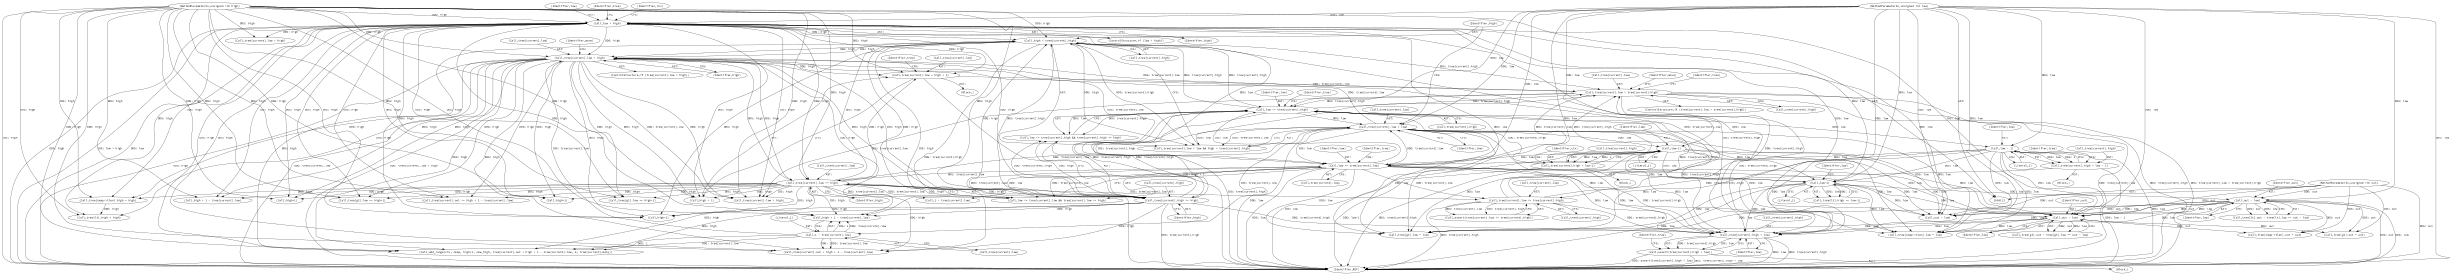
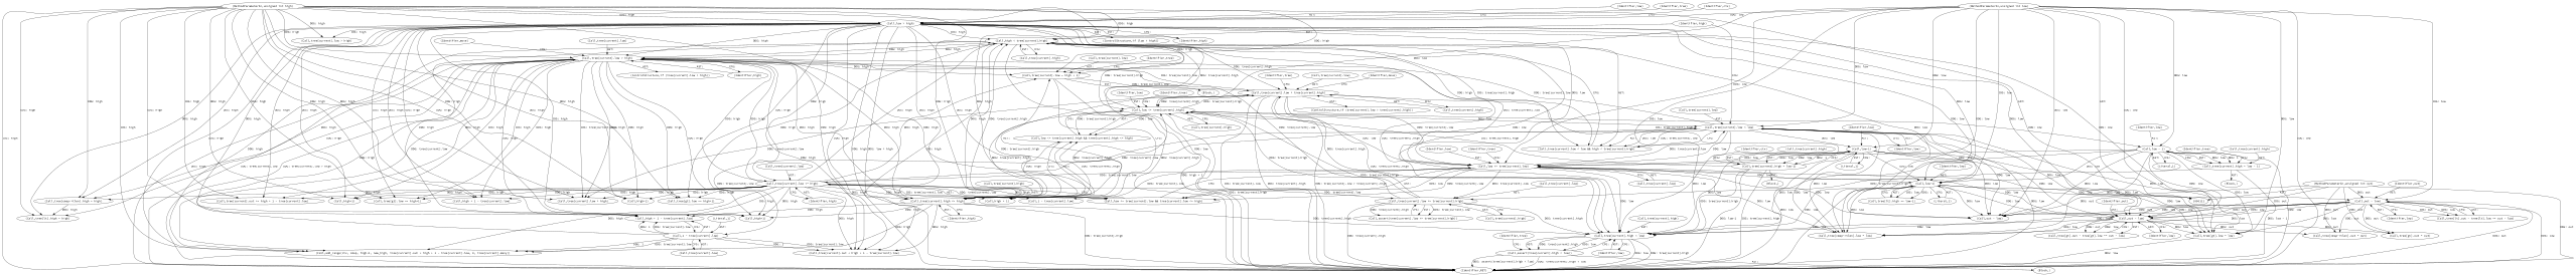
  digraph {
    fontname="Source Code Pro"
    node [fontname="Source Code Pro"]
    edge [fontname="Source Code Pro"]
    n1 [label="(Call,tree[current].high < low)"]
    n2 [label="(Call,assert(tree[current].high < low))"]
    n3 [label="(Identifier,RET)"]
    n4 [label="(Identifier,low)"]
    n5 [label="(Block,)"]
    n6 [label="(Call,high < tree[current].high)"]
    n7 [label="(Call,tree[current].low > high)"]
    n8 [label="(Call,tree[current].low > tree[current].high)"]
    n9 [label="(Call,low <= tree[current].high)"]
    n10 [label="(Call,high + 1 - tree[current].low)"]
    n11 [label="(Call,tree[current].low < low && high < tree[current].high)"]
    n12 [label="(Call,high+1)"]
    n13 [label="(Call,add_range(ctx, cmap, high+1, new_high, tree[current].out + high + 1 - tree[current].low, 0, tree[current].many))"]
    n14 [label="(Call,tree[current].high)"]
    n15 [label="(Call,tree[current].out + high + 1 - tree[current].low)"]
    n16 [label="(Call,tree[current].low = high + 1)"]
    n17 [label="(Call,tree[current].low <= high)"]
    n18 [label="(Call,low <= tree[current].low)"]
    n19 [label="(Call,tree[current].high <= high)"]
    n20 [label="(Call,high + 1)"]
    n21 [label="(Call,tree[current].low > high)"]
    n22 [label="(Call,tree[current].out += high + 1 - tree[current].low)"]
    n23 [label="(Call,high+1)"]
    n24 [label="(Call,tree[gt].low == high+1)"]
    n25 [label="(Call,high + 1 - tree[current].low)"]
    n26 [label="(Call,tree[lt].high = high)"]
    n27 [label="(Call,high+1)"]
    n28 [label="(Call,tree[gt].low == high+1)"]
    n29 [label="(Call,tree[cmap->tlen].high = high)"]
    n30 [label="(ControlStructure,if (tree[current].low > high))"]
    n31 [label="(Identifier,high)"]
    n32 [label="(ControlStructure,if (tree[current].low > tree[current].high))"]
    n33 [label="(Call,tree[current].high)"]
    n34 [label="(Call,tree[current].low < low)"]
    n35 [label="(Call,low - 1)"]
    n36 [label="(Call,tree[current].high)"]
    n37 [label="(Call,low <= tree[current].high && tree[current].high <= high)"]
    n38 [label="(Call,1 - tree[current].low)"]
    n39 [label="(Call,low > high)"]
    n40 [label="(Call,low-1)"]
    n41 [label="(Call,out - low)"]
    n42 [label="(Call,tree[gt].low = low)"]
    n43 [label="(Call,tree[current].low > high)"]
    n44 [label="(Call,tree[cmap->tlen].low = low)"]
    n45 [label="(ControlStructure,if (low > high))"]
    n46 [label="(Identifier,high)"]
    n47 [label="(Call,out - low)"]
    n48 [label="(Block,)"]
    n49 [label="(Call,tree[current].low <= tree[current].high)"]
    n50 [label="(Identifier,high)"]
    n51 [label="(Call,1 - tree[current].low)"]
    n52 [label="(Call,low <= tree[current].low && tree[current].low <= high)"]
    n53 [label="(Call,tree[current].low)"]
    n54 [label="(Identifier,high)"]
    n55 [label="(Call,out - low)"]
    n56 [label="(Literal,1)"]
    n57 [label="(Call,tree[lt].high == low-1)"]
    n58 [label="(Identifier,low)"]
    n59 [label="(Call,tree[cmap->tlen].out = out)"]
    n60 [label="(Call,tree[gt].out - tree[gt].low == out - low)"]
    n61 [label="(Call,tree[gt].out = out)"]
    n62 [label="(MethodParameterIn,unsigned int low)"]
    n63 [label="(Call,low-1)"]
    1000111
    n65 [label="(Call,tree[current].high = low-1)"]
    n66 [label="(Literal,1)"]
    n67 [label="(Identifier,low)"]
    n68 [label="(Call,tree[current].high = low - 1)"]
    n69 [label="(Literal,1)"]
    n70 [label="(Identifier,low)"]
    n71 [label="(Call,tree[lt].out - tree[lt].low == out - low)"]
    n72 [label="(MethodParameterIn,unsigned int high)"]
    n73 [label="(Call,tree[current].high)"]
    n74 [label="(Call,assert(tree[current].low <= tree[current].high))"]
    n75 [label="(Block,)"]
    n76 [label="(Call,tree[current].low)"]
    n77 [label="(Block,)"]
    n78 [label="(MethodParameterIn,unsigned int out)"]
    n79 [label="(Identifier,low)"]
    n80 [label="(Identifier,high)"]
    n81 [label="(Identifier,out)"]
    n82 [label="(Call,tree[current].low)"]
    n83 [label="(Identifier,low)"]
    n84 [label="(Identifier,low)"]
    n85 [label="(Identifier,low)"]
    n86 [label="(Identifier,tree)"]
    n87 [label="(Identifier,tree)"]
    n88 [label="(Call,tree[current].low)"]
    n89 [label="(Call,tree[current].low)"]
    n90 [label="(Call,tree[current].low)"]
    n91 [label="(Identifier,out)"]
    n92 [label="(Identifier,tree)"]
    n93 [label="(Identifier,low)"]
    n94 [label="(Identifier,low)"]
    n95 [label="(Identifier,tree)"]
    n96 [label="(Call,tree[current].high)"]
    n97 [label="(Call,tree[current].high)"]
    n98 [label="(Call,tree[current].low)"]
    n99 [label="(Identifier,move)"]
    n100 [label="(Identifier,ctx)"]
    n101 [label="(Call,tree[current].low)"]
    n102 [label="(Identifier,ctx)"]
    n103 [label="(Call,tree[current].high)"]
    n104 [label="(Call,tree[current].high)"]
    n105 [label="(Identifier,tree)"]
    n106 [label="(Identifier,tree)"]
    n107 [label="(Identifier,move)"]
    n108 [label="(Literal,1)"]
    n109 [label="(Identifier,tree)"]
    n1 -> n2 [label="AST: "]
    n1 -> n2 [label="DDG: tree[current].high"]
    n1 -> n2 [label="DDG: low"]
    n1 -> n3 [label="DDG: low"]
    n1 -> n3 [label="DDG: tree[current].high"]
    n1 -> n4 [label="CFG: "]
    n2 -> n1 [label="CFG: "]
    n2 -> n3 [label="DDG: tree[current].high < low"]
    n2 -> n3 [label="DDG: assert(tree[current].high < low)"]
    n2 -> n5 [label="AST: "]
    n4 -> n1 [label="AST: "]
    n6 -> n1 [label="DDG: tree[current].high"]
    n6 -> n3 [label="DDG: tree[current].high"]
    n6 -> n7 [label="DDG: high"]
    n6 -> n8 [label="DDG: tree[current].high"]
    n6 -> n9 [label="DDG: tree[current].high"]
    n6 -> n10 [label="DDG: high"]
    n6 -> n11 [label="AST: "]
    n6 -> n11 [label="DDG: high"]
    n6 -> n11 [label="DDG: tree[current].high"]
    n6 -> n12 [label="DDG: high"]
    n6 -> n13 [label="DDG: high"]
    n6 -> n14 [label="CFG: "]
    n6 -> n15 [label="DDG: high"]
    n7 -> n3 [label="DDG: high"]
    n7 -> n3 [label="DDG: tree[current].low"]
    n7 -> n3 [label="DDG: tree[current].low > high"]
    n7 -> n6 [label="DDG: high"]
    n7 -> n10 [label="DDG: high"]
    n7 -> n12 [label="DDG: high"]
    n7 -> n13 [label="DDG: high"]
    n7 -> n15 [label="DDG: high"]
    n7 -> n16 [label="DDG: high"]
    n7 -> n17 [label="DDG: high"]
    n7 -> n18 [label="DDG: tree[current].low"]
    n7 -> n19 [label="DDG: high"]
    n7 -> n20 [label="DDG: high"]
    n7 -> n21 [label="DDG: tree[current].low"]
    n7 -> n21 [label="DDG: high"]
    n7 -> n22 [label="DDG: high"]
    n7 -> n23 [label="DDG: high"]
    n7 -> n24 [label="DDG: high"]
    n7 -> n25 [label="DDG: high"]
    n7 -> n26 [label="DDG: high"]
    n7 -> n27 [label="DDG: high"]
    n7 -> n28 [label="DDG: high"]
    n7 -> n29 [label="DDG: high"]
    n7 -> n30 [label="AST: "]
    n7 -> n31 [label="CFG: "]
    n8 -> n1 [label="DDG: tree[current].high"]
    n8 -> n3 [label="DDG: tree[current].low"]
    n8 -> n3 [label="DDG: tree[current].high"]
    n8 -> n3 [label="DDG: tree[current].low > tree[current].high"]
    n8 -> n7 [label="DDG: tree[current].low"]
    n8 -> n9 [label="DDG: tree[current].high"]
    n8 -> n18 [label="DDG: tree[current].low"]
    n8 -> n21 [label="DDG: tree[current].low"]
    n8 -> n32 [label="AST: "]
    n8 -> n33 [label="CFG: "]
    n9 -> n1 [label="DDG: tree[current].high"]
    n9 -> n3 [label="DDG: tree[current].high"]
    n9 -> n6 [label="DDG: tree[current].high"]
    n9 -> n8 [label="DDG: tree[current].high"]
    n9 -> n19 [label="DDG: tree[current].high"]
    n9 -> n34 [label="DDG: low"]
    n9 -> n35 [label="DDG: low"]
    n9 -> n36 [label="CFG: "]
    n9 -> n37 [label="AST: "]
    n9 -> n37 [label="DDG: low"]
    n9 -> n37 [label="DDG: tree[current].high"]
    n10 -> n38 [label="CFG: "]
    n11 -> n6 [label="CFG: "]
    n11 -> n34 [label="CFG: "]
    n14 -> n6 [label="AST: "]
    n16 -> n3 [label="DDG: high + 1"]
    n16 -> n8 [label="DDG: tree[current].low"]
    n16 -> n20 [label="CFG: "]
    n16 -> n48 [label="AST: "]
    n17 -> n6 [label="DDG: high"]
    n17 -> n7 [label="DDG: high"]
    n17 -> n10 [label="DDG: high"]
    n17 -> n12 [label="DDG: high"]
    n17 -> n13 [label="DDG: high"]
    n17 -> n15 [label="DDG: high"]
    n17 -> n16 [label="DDG: high"]
    n17 -> n19 [label="DDG: high"]
    n17 -> n20 [label="DDG: high"]
    n17 -> n21 [label="DDG: high"]
    n17 -> n22 [label="DDG: high"]
    n17 -> n23 [label="DDG: high"]
    n17 -> n24 [label="DDG: high"]
    n17 -> n25 [label="DDG: high"]
    n17 -> n27 [label="DDG: high"]
    n17 -> n28 [label="DDG: high"]
    n17 -> n29 [label="DDG: high"]
    n17 -> n34 [label="DDG: tree[current].low"]
    n17 -> n49 [label="DDG: tree[current].low"]
    n17 -> n50 [label="CFG: "]
    n17 -> n51 [label="DDG: tree[current].low"]
    n17 -> n52 [label="AST: "]
    n17 -> n52 [label="DDG: tree[current].low"]
    n17 -> n52 [label="DDG: high"]
    n18 -> n1 [label="DDG: low"]
-   n18 -> n3 [label="DDG: low"]
+   n42 -> n3 [label="DDG: low"]
    n18 -> n9 [label="DDG: low"]
    n18 -> n17 [label="DDG: tree[current].low"]
    n18 -> n34 [label="DDG: tree[current].low"]
    n18 -> n40 [label="DDG: low"]
    n18 -> n41 [label="DDG: low"]
    n18 -> n42 [label="DDG: low"]
    n18 -> n44 [label="DDG: low"]
    n18 -> n47 [label="DDG: low"]
    n18 -> n49 [label="DDG: tree[current].low"]
    n18 -> n51 [label="DDG: tree[current].low"]
    n18 -> n52 [label="AST: "]
    n18 -> n52 [label="DDG: low"]
    n18 -> n52 [label="DDG: tree[current].low"]
    n18 -> n53 [label="CFG: "]
    n19 -> n1 [label="DDG: tree[current].high"]
    n19 -> n3 [label="DDG: tree[current].high"]
    n19 -> n6 [label="DDG: high"]
    n19 -> n6 [label="DDG: tree[current].high"]
    n19 -> n7 [label="DDG: high"]
    n19 -> n8 [label="DDG: tree[current].high"]
    n19 -> n9 [label="DDG: tree[current].high"]
    n19 -> n10 [label="DDG: high"]
    n19 -> n12 [label="DDG: high"]
    n19 -> n13 [label="DDG: high"]
    n19 -> n15 [label="DDG: high"]
    n19 -> n37 [label="AST: "]
    n19 -> n37 [label="DDG: tree[current].high"]
    n19 -> n37 [label="DDG: high"]
    n19 -> n54 [label="CFG: "]
    n20 -> n16 [label="AST: "]
    n29 -> n26 [label="DDG: high"]
    n31 -> n7 [label="AST: "]
    n33 -> n8 [label="AST: "]
    n34 -> n1 [label="DDG: low"]
    n34 -> n3 [label="DDG: low"]
    n34 -> n7 [label="DDG: tree[current].low"]
    n34 -> n11 [label="AST: "]
    n34 -> n11 [label="DDG: tree[current].low"]
    n34 -> n11 [label="DDG: low"]
    n34 -> n18 [label="DDG: low"]
    n34 -> n38 [label="DDG: tree[current].low"]
    n34 -> n40 [label="DDG: low"]
    n34 -> n41 [label="DDG: low"]
    n34 -> n42 [label="DDG: low"]
    n34 -> n44 [label="DDG: low"]
    n34 -> n47 [label="DDG: low"]
    n34 -> n63 [label="DDG: low"]
    n34 -> n67 [label="CFG: "]
    n35 -> n1 [label="DDG: low"]
    n35 -> n3 [label="DDG: low"]
    n35 -> n18 [label="DDG: low"]
    n35 -> n40 [label="DDG: low"]
    n35 -> n41 [label="DDG: low"]
    n35 -> n42 [label="DDG: low"]
    n35 -> n44 [label="DDG: low"]
    n35 -> n47 [label="DDG: low"]
    n35 -> n68 [label="AST: "]
    n35 -> n68 [label="DDG: low"]
    n35 -> n68 [label="DDG: 1"]
    n35 -> n69 [label="CFG: "]
    n36 -> n9 [label="AST: "]
    n37 -> n9 [label="CFG: "]
    n37 -> n19 [label="CFG: "]
    n38 -> n7 [label="DDG: tree[current].low"]
    n38 -> n10 [label="AST: "]
    n38 -> n10 [label="DDG: 1"]
    n38 -> n10 [label="DDG: tree[current].low"]
    n38 -> n13 [label="DDG: 1"]
    n38 -> n13 [label="DDG: tree[current].low"]
    n38 -> n15 [label="DDG: 1"]
    n38 -> n15 [label="DDG: tree[current].low"]
    n38 -> n76 [label="CFG: "]
    n39 -> n1 [label="DDG: low"]
    n39 -> n3 [label="DDG: high"]
    n39 -> n3 [label="DDG: low > high"]
    n39 -> n3 [label="DDG: low"]
    n39 -> n6 [label="DDG: high"]
    n39 -> n7 [label="DDG: high"]
    n39 -> n10 [label="DDG: high"]
    n39 -> n12 [label="DDG: high"]
    n39 -> n13 [label="DDG: high"]
    n39 -> n15 [label="DDG: high"]
    n39 -> n16 [label="DDG: high"]
    n39 -> n17 [label="DDG: high"]
    n39 -> n18 [label="DDG: low"]
    n39 -> n19 [label="DDG: high"]
    n39 -> n20 [label="DDG: high"]
    n39 -> n21 [label="DDG: high"]
    n39 -> n22 [label="DDG: high"]
    n39 -> n23 [label="DDG: high"]
    n39 -> n24 [label="DDG: high"]
    n39 -> n25 [label="DDG: high"]
    n39 -> n26 [label="DDG: high"]
    n39 -> n27 [label="DDG: high"]
    n39 -> n28 [label="DDG: high"]
    n39 -> n29 [label="DDG: high"]
    n39 -> n40 [label="DDG: low"]
    n39 -> n41 [label="DDG: low"]
    n39 -> n42 [label="DDG: low"]
    n39 -> n43 [label="DDG: high"]
    n39 -> n44 [label="DDG: low"]
    n39 -> n45 [label="AST: "]
    n39 -> n46 [label="CFG: "]
    n39 -> n47 [label="DDG: low"]
    n40 -> n1 [label="DDG: low"]
    n40 -> n3 [label="DDG: low"]
    n40 -> n41 [label="DDG: low"]
    n40 -> n42 [label="DDG: low"]
    n40 -> n44 [label="DDG: low"]
    n40 -> n47 [label="DDG: low"]
    n40 -> n55 [label="DDG: low"]
    n40 -> n56 [label="CFG: "]
    n40 -> n57 [label="AST: "]
    n40 -> n57 [label="DDG: low"]
    n40 -> n57 [label="DDG: 1"]
    n41 -> n1 [label="DDG: low"]
    n41 -> n42 [label="DDG: low"]
    n41 -> n44 [label="DDG: low"]
    n41 -> n58 [label="CFG: "]
    n41 -> n59 [label="DDG: out"]
    n41 -> n60 [label="AST: "]
    n41 -> n60 [label="DDG: out"]
    n41 -> n60 [label="DDG: low"]
    n41 -> n61 [label="DDG: out"]
    n46 -> n39 [label="AST: "]
    n49 -> n1 [label="DDG: tree[current].high"]
    n49 -> n3 [label="DDG: tree[current].high"]
    n49 -> n7 [label="DDG: tree[current].low"]
    n49 -> n8 [label="DDG: tree[current].high"]
    n49 -> n9 [label="DDG: tree[current].high"]
    n49 -> n73 [label="CFG: "]
    n49 -> n74 [label="AST: "]
    n49 -> n74 [label="DDG: tree[current].low"]
    n49 -> n74 [label="DDG: tree[current].high"]
    n50 -> n17 [label="AST: "]
    n52 -> n17 [label="CFG: "]
    n52 -> n18 [label="CFG: "]
    n53 -> n18 [label="AST: "]
    n54 -> n19 [label="AST: "]
    n55 -> n1 [label="DDG: low"]
    n55 -> n3 [label="DDG: out"]
    n55 -> n3 [label="DDG: low"]
    n55 -> n41 [label="DDG: out"]
    n55 -> n41 [label="DDG: low"]
    n55 -> n42 [label="DDG: low"]
    n55 -> n44 [label="DDG: low"]
    n55 -> n47 [label="DDG: out"]
    n55 -> n47 [label="DDG: low"]
    n55 -> n59 [label="DDG: out"]
    n55 -> n61 [label="DDG: out"]
    n55 -> n70 [label="CFG: "]
    n55 -> n71 [label="AST: "]
    n55 -> n71 [label="DDG: out"]
    n55 -> n71 [label="DDG: low"]
    n56 -> n40 [label="AST: "]
    n57 -> n40 [label="CFG: "]
    n58 -> n41 [label="AST: "]
    n60 -> n41 [label="CFG: "]
    n62 -> n1 [label="DDG: low"]
    n62 -> n3 [label="DDG: low"]
    n62 -> n9 [label="DDG: low"]
    n62 -> n18 [label="DDG: low"]
    n62 -> n34 [label="DDG: low"]
    n62 -> n35 [label="DDG: low"]
    n62 -> n39 [label="DDG: low"]
    n62 -> n40 [label="DDG: low"]
    n62 -> n41 [label="DDG: low"]
    n62 -> n42 [label="DDG: low"]
    n62 -> n44 [label="DDG: low"]
    n62 -> n47 [label="DDG: low"]
    n62 -> n55 [label="DDG: low"]
    n62 -> n63 [label="DDG: low"]
    n62 -> 1000111 [label="AST: "]
    n63 -> n1 [label="DDG: low"]
    n63 -> n3 [label="DDG: low"]
    n63 -> n18 [label="DDG: low"]
    n63 -> n40 [label="DDG: low"]
    n63 -> n41 [label="DDG: low"]
    n63 -> n42 [label="DDG: low"]
    n63 -> n44 [label="DDG: low"]
    n63 -> n47 [label="DDG: low"]
    n63 -> n65 [label="AST: "]
    n63 -> n65 [label="DDG: low"]
    n63 -> n65 [label="DDG: 1"]
    n63 -> n66 [label="CFG: "]
    n65 -> n1 [label="DDG: tree[current].high"]
    n65 -> n3 [label="DDG: low-1"]
    n65 -> n3 [label="DDG: tree[current].high"]
    n65 -> n8 [label="DDG: tree[current].high"]
    n65 -> n9 [label="DDG: tree[current].high"]
    n65 -> n63 [label="CFG: "]
    n65 -> n75 [label="AST: "]
    n66 -> n63 [label="AST: "]
    n67 -> n34 [label="AST: "]
    n68 -> n3 [label="DDG: low - 1"]
    n68 -> n35 [label="CFG: "]
    n68 -> n49 [label="DDG: tree[current].high"]
    n68 -> n77 [label="AST: "]
    n69 -> n35 [label="AST: "]
    n70 -> n55 [label="AST: "]
    n71 -> n55 [label="CFG: "]
    n72 -> n3 [label="DDG: high"]
    n72 -> n6 [label="DDG: high"]
    n72 -> n7 [label="DDG: high"]
    n72 -> n10 [label="DDG: high"]
    n72 -> n12 [label="DDG: high"]
    n72 -> n13 [label="DDG: high"]
    n72 -> n15 [label="DDG: high"]
    n72 -> n16 [label="DDG: high"]
-   n72 -> n17 [label="DDG: high"]
    n72 -> n19 [label="DDG: high"]
    n72 -> n20 [label="DDG: high"]
    n72 -> n21 [label="DDG: high"]
    n72 -> n22 [label="DDG: high"]
    n72 -> n23 [label="DDG: high"]
    n72 -> n24 [label="DDG: high"]
    n72 -> n25 [label="DDG: high"]
    n72 -> n26 [label="DDG: high"]
    n72 -> n27 [label="DDG: high"]
    n72 -> n28 [label="DDG: high"]
    n72 -> n29 [label="DDG: high"]
    n72 -> n39 [label="DDG: high"]
    n72 -> n43 [label="DDG: high"]
    n72 -> 1000111 [label="AST: "]
    n73 -> n49 [label="AST: "]
    n74 -> n49 [label="CFG: "]
    n76 -> n38 [label="AST: "]
    n78 -> n3 [label="DDG: out"]
    n78 -> n41 [label="DDG: out"]
    n78 -> n47 [label="DDG: out"]
    n78 -> n55 [label="DDG: out"]
    n78 -> n59 [label="DDG: out"]
    n78 -> n61 [label="DDG: out"]
    n78 -> 1000111 [label="AST: "]
    n79 -> n39 [label="AST: "]
    n80 -> n6 [label="AST: "]
    n80 -> n34 [label="CFG: "]
    n81 -> n55 [label="AST: "]
    n82 -> n34 [label="AST: "]
    n83 -> n40 [label="AST: "]
    n84 -> n9 [label="AST: "]
    n85 -> n63 [label="AST: "]
    n86 -> n39 [label="CFG: "]
    n87 -> n68 [label="CFG: "]
    n88 -> n16 [label="AST: "]
    n89 -> n8 [label="AST: "]
    n90 -> n49 [label="AST: "]
    n91 -> n41 [label="AST: "]
    n92 -> n9 [label="CFG: "]
    n93 -> n18 [label="AST: "]
    n94 -> n35 [label="AST: "]
    n95 -> n16 [label="CFG: "]
    n96 -> n19 [label="AST: "]
    n97 -> n68 [label="AST: "]
    n98 -> n17 [label="AST: "]
    n99 -> n7 [label="CFG: "]
    n100 -> n65 [label="CFG: "]
    n101 -> n7 [label="AST: "]
    n102 -> n39 [label="CFG: "]
    n103 -> n65 [label="AST: "]
    n104 -> n1 [label="AST: "]
    n105 -> n18 [label="CFG: "]
    n106 -> n2 [label="CFG: "]
    n107 -> n8 [label="CFG: "]
    n108 -> n38 [label="AST: "]
    n109 -> n8 [label="CFG: "]
  }
